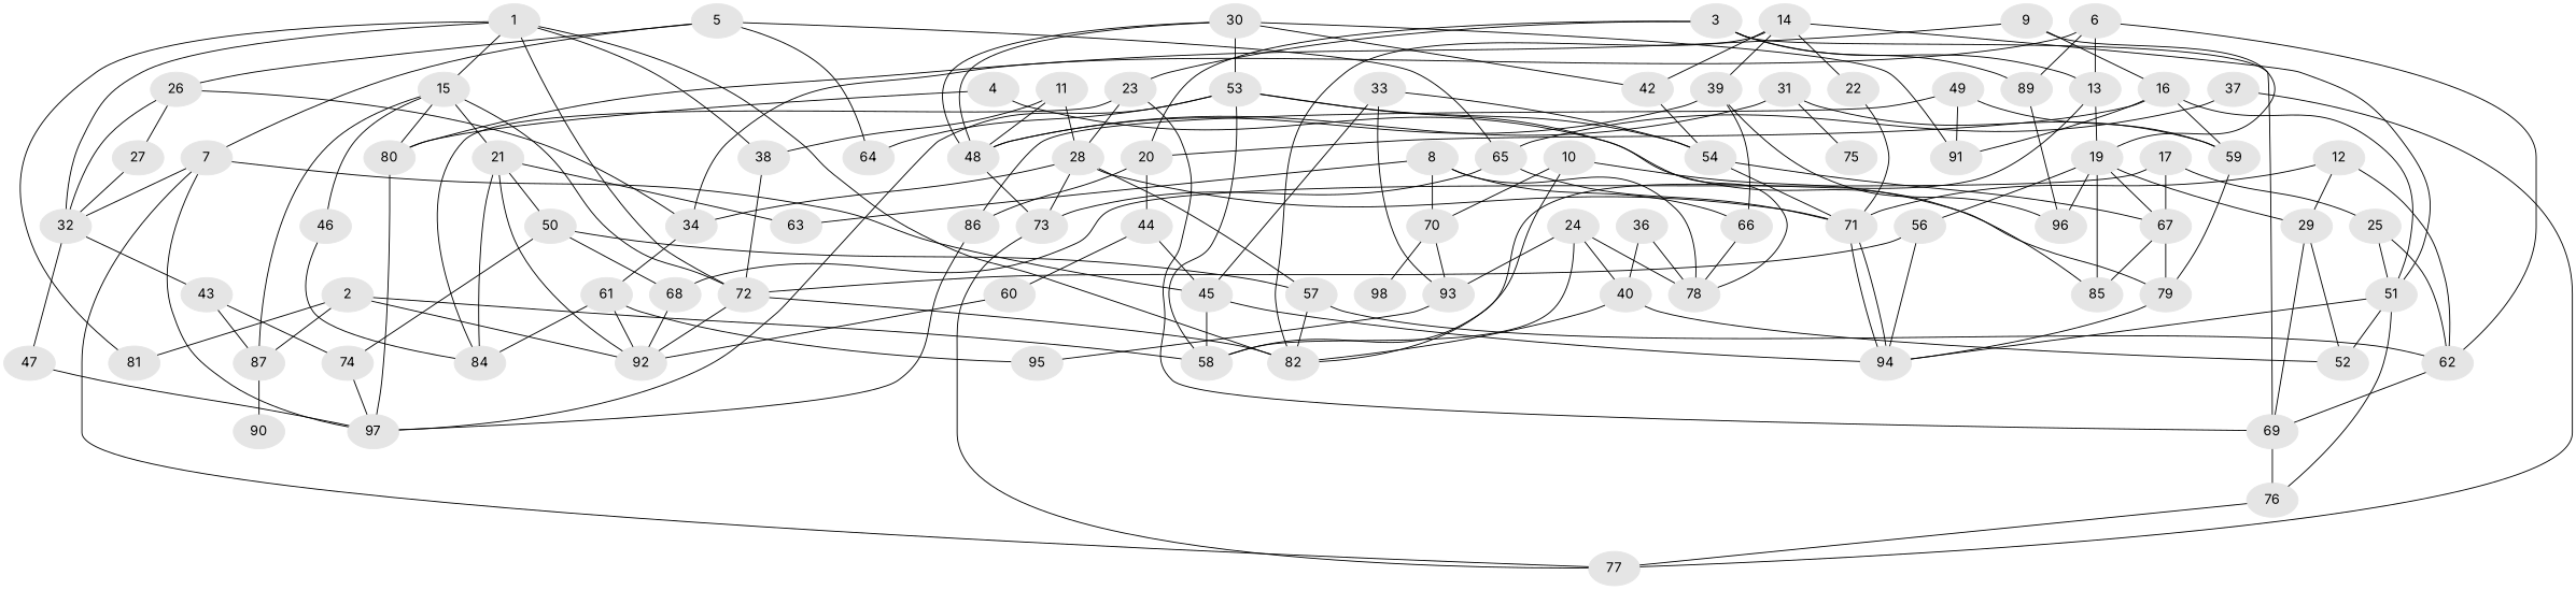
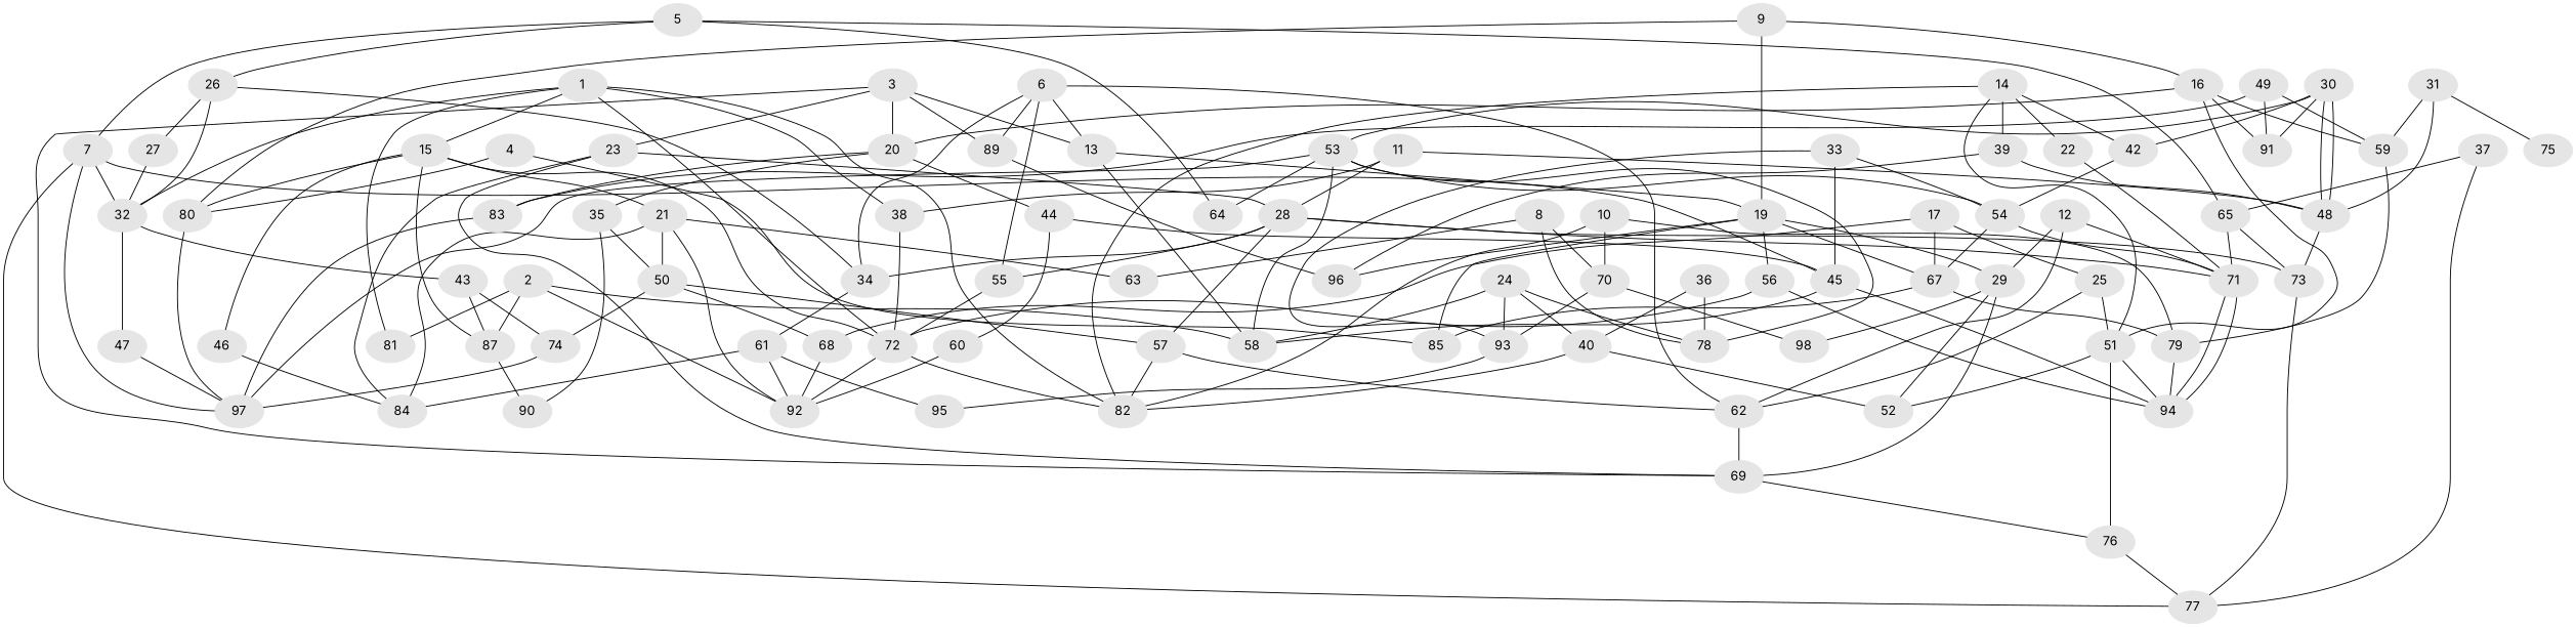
  graph {
    fontname=Inter
    node [color=gray90 fontname=Inter style=filled]
    edge [fontname=Inter]
    1
    15
    32
    38
    72
    81
    82
    87
    80
    21
    46
    43
    47
    92
    2
    58
    90
    3
    13
    20
    23
    69
    89
    19
+   35
    44
-   86
+   86 [label=83]
    28
    84
    76
    96
    4
    85
    97
    5
    7
    26
    64
    65
    45
    77
    34
    27
    71
    73
    6
+   55
    62
    61
    94
    8
    63
-   66
    70
    78
    93
    n57 [label=98]
    9
    16
    51
    59
    91
    29
    67
    56
    10
    79
    11
    48
    57
    12
    52
    14
    22
    39
    42
    54
    50
    17
    25
    68
    31
    75
    60
    74
    24
    40
    95
    30
    53
    33
    36
    37
    49
    1 -- 15
    1 -- 32
    1 -- 38
    1 -- 72
    1 -- 81
    1 -- 82
    15 -- 72
    15 -- 87
    15 -- 80
    15 -- 21
    15 -- 46
    32 -- 43
    32 -- 47
    38 -- 72
    72 -- 82
    72 -- 92
    87 -- 90
    80 -- 97
    21 -- 92
    21 -- 84
    21 -- 63
    21 -- 50
    46 -- 84
    43 -- 87
    43 -- 74
    47 -- 97
    2 -- 81
    2 -- 87
    2 -- 92
    2 -- 58
    3 -- 13
    3 -- 20
    3 -- 23
    3 -- 69
    3 -- 89
    13 -- 58
    13 -- 19
+   20 -- 35
    20 -- 44
    20 -- 86
    23 -- 69
    23 -- 28
    23 -- 84
    69 -- 76
    89 -- 96
    19 -- 96
    19 -- 85
    19 -- 29
    19 -- 67
    19 -- 56
+   35 -- 90
+   35 -- 50
    44 -- 45
    44 -- 60
    86 -- 97
    28 -- 34
    28 -- 71
    28 -- 73
+   28 -- 55
    28 -- 57
    76 -- 77
    4 -- 80
    4 -- 85
    5 -- 7
    5 -- 26
    5 -- 64
    5 -- 65
    7 -- 32
    7 -- 97
    7 -- 45
    7 -- 77
    26 -- 32
    26 -- 34
    26 -- 27
    65 -- 71
    65 -- 73
    45 -- 58
    45 -- 94
    34 -- 61
    27 -- 32
    71 -- 94
    71 -- 94
    73 -- 77
    6 -- 13
    6 -- 89
    6 -- 34
+   6 -- 55
    6 -- 62
+   55 -- 72
    62 -- 69
    61 -- 92
    61 -- 84
    61 -- 95
    8 -- 63
-   8 -- 66
    8 -- 70
    8 -- 78
-   66 -- 78
    70 -- 93
    70 -- n57
    93 -- 95
    9 -- 80
    9 -- 19
    9 -- 16
    16 -- 20
    16 -- 51
    16 -- 59
    16 -- 91
    51 -- 76
    51 -- 94
    51 -- 52
    59 -- 79
    29 -- 69
+   29 -- n57
    29 -- 52
    67 -- 85
    67 -- 79
    56 -- 72
    56 -- 94
    10 -- 82
    10 -- 70
    10 -- 79
    79 -- 94
    11 -- 38
    11 -- 28
    11 -- 48
    48 -- 73
    57 -- 82
    57 -- 62
    12 -- 71
    12 -- 62
    12 -- 29
    14 -- 82
    14 -- 51
    14 -- 22
    14 -- 39
    14 -- 42
    22 -- 71
    39 -- 96
-   39 -- 66
    39 -- 48
    42 -- 54
    54 -- 71
    54 -- 67
    50 -- 57
    50 -- 68
    50 -- 74
    17 -- 67
    17 -- 25
    17 -- 68
    25 -- 62
    25 -- 51
    68 -- 92
    31 -- 59
    31 -- 48
    31 -- 75
    60 -- 92
    74 -- 97
    24 -- 58
    24 -- 78
    24 -- 93
    24 -- 40
    40 -- 82
    40 -- 52
    30 -- 91
    30 -- 48
    30 -- 48
    30 -- 42
    30 -- 53
    53 -- 58
    53 -- 97
    53 -- 64
    53 -- 78
    53 -- 54
    33 -- 45
    33 -- 93
    33 -- 54
    36 -- 78
    36 -- 40
    37 -- 65
    37 -- 77
    49 -- 86
    49 -- 59
    49 -- 91
  }
